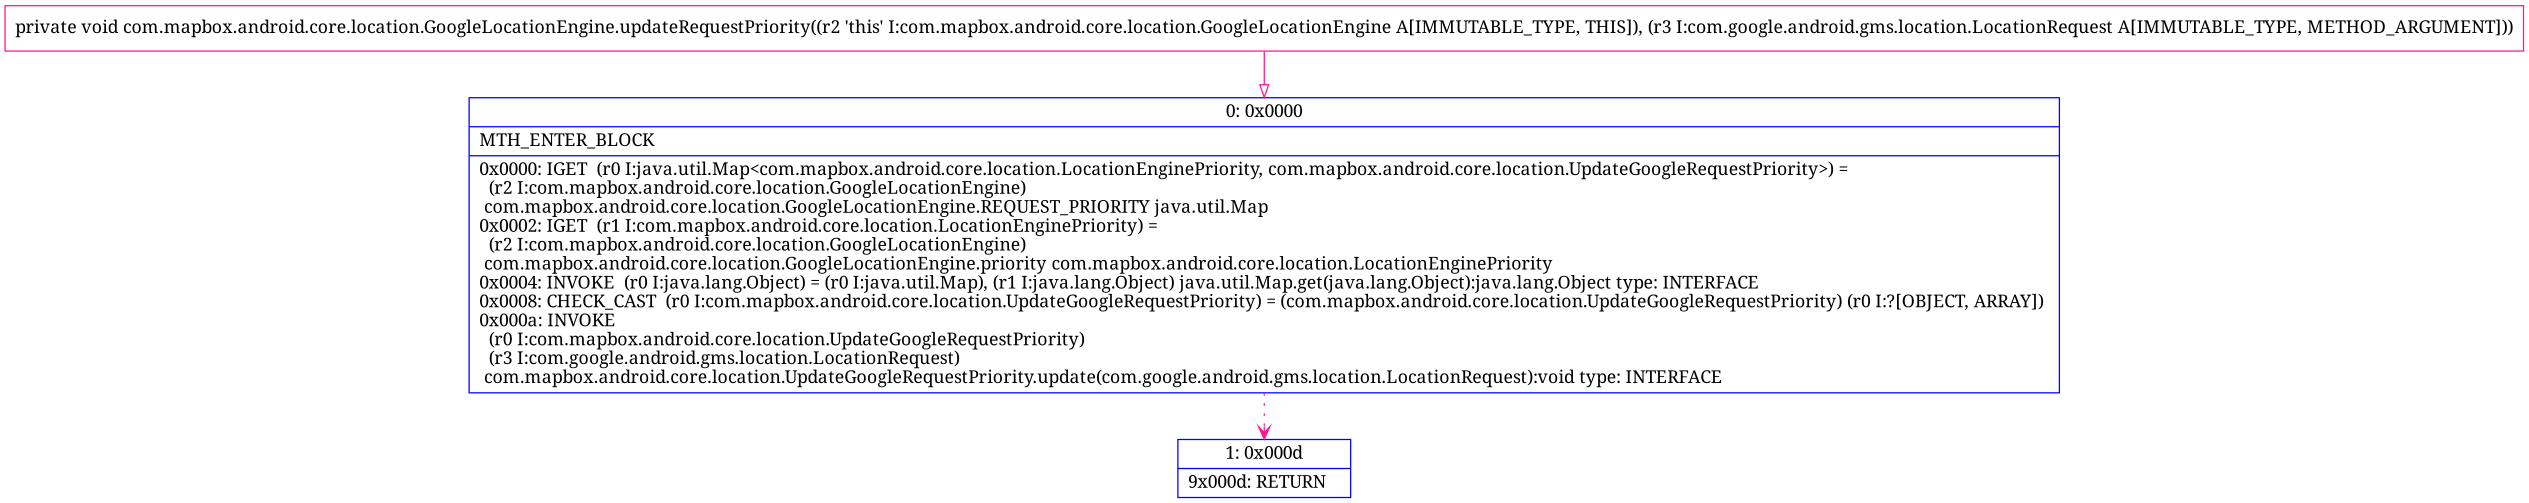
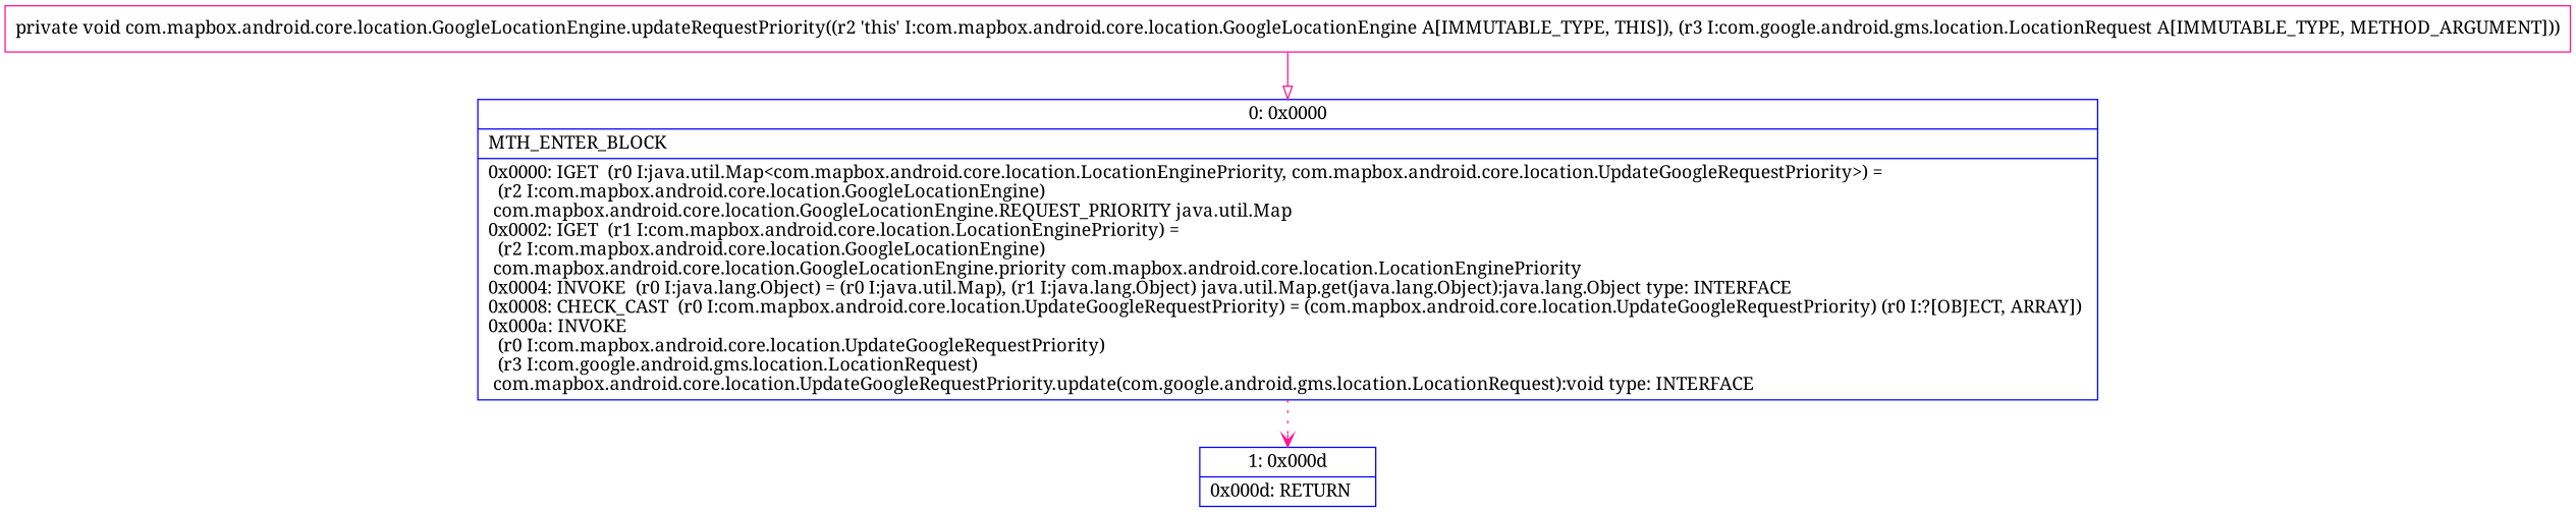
  digraph {
    fontname="Noto Serif"
    node [shape=record color=blue fontname="Noto Serif"]
    edge [color=deeppink fontname="Noto Serif"]
    n1 [label="{0\:\ 0x0000|MTH_ENTER_BLOCK\l|0x0000: IGET  (r0 I:java.util.Map\<com.mapbox.android.core.location.LocationEnginePriority, com.mapbox.android.core.location.UpdateGoogleRequestPriority\>) = \l  (r2 I:com.mapbox.android.core.location.GoogleLocationEngine)\l com.mapbox.android.core.location.GoogleLocationEngine.REQUEST_PRIORITY java.util.Map \l0x0002: IGET  (r1 I:com.mapbox.android.core.location.LocationEnginePriority) = \l  (r2 I:com.mapbox.android.core.location.GoogleLocationEngine)\l com.mapbox.android.core.location.GoogleLocationEngine.priority com.mapbox.android.core.location.LocationEnginePriority \l0x0004: INVOKE  (r0 I:java.lang.Object) = (r0 I:java.util.Map), (r1 I:java.lang.Object) java.util.Map.get(java.lang.Object):java.lang.Object type: INTERFACE \l0x0008: CHECK_CAST  (r0 I:com.mapbox.android.core.location.UpdateGoogleRequestPriority) = (com.mapbox.android.core.location.UpdateGoogleRequestPriority) (r0 I:?[OBJECT, ARRAY]) \l0x000a: INVOKE  \l  (r0 I:com.mapbox.android.core.location.UpdateGoogleRequestPriority)\l  (r3 I:com.google.android.gms.location.LocationRequest)\l com.mapbox.android.core.location.UpdateGoogleRequestPriority.update(com.google.android.gms.location.LocationRequest):void type: INTERFACE \l}"]
-   n2 [label="{1\:\ 0x000d|9x000d: RETURN   \l}"]
+   n2 [label="{1\:\ 0x000d|0x000d: RETURN   \l}"]
    n3 [label="{private void com.mapbox.android.core.location.GoogleLocationEngine.updateRequestPriority((r2 'this' I:com.mapbox.android.core.location.GoogleLocationEngine A[IMMUTABLE_TYPE, THIS]), (r3 I:com.google.android.gms.location.LocationRequest A[IMMUTABLE_TYPE, METHOD_ARGUMENT])) }" color=deeppink]
    n1 -> n2 [style=dotted arrowhead=vee]
    n3 -> n1 [style=solid arrowhead=onormal]
  }
